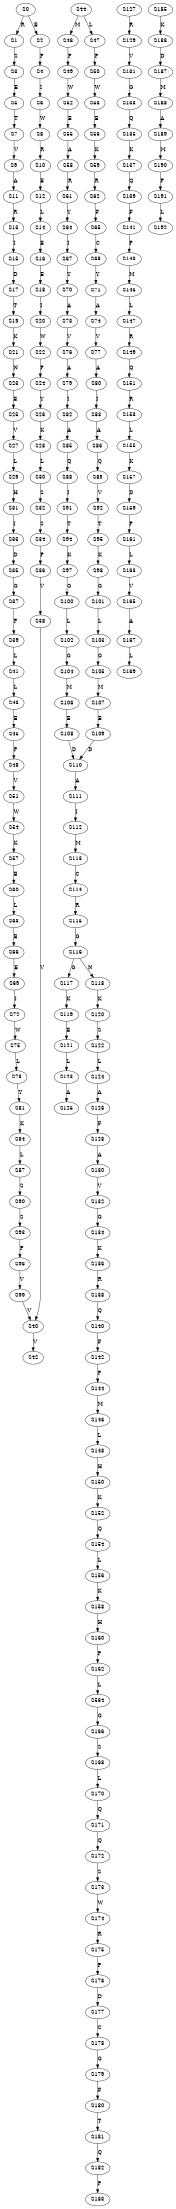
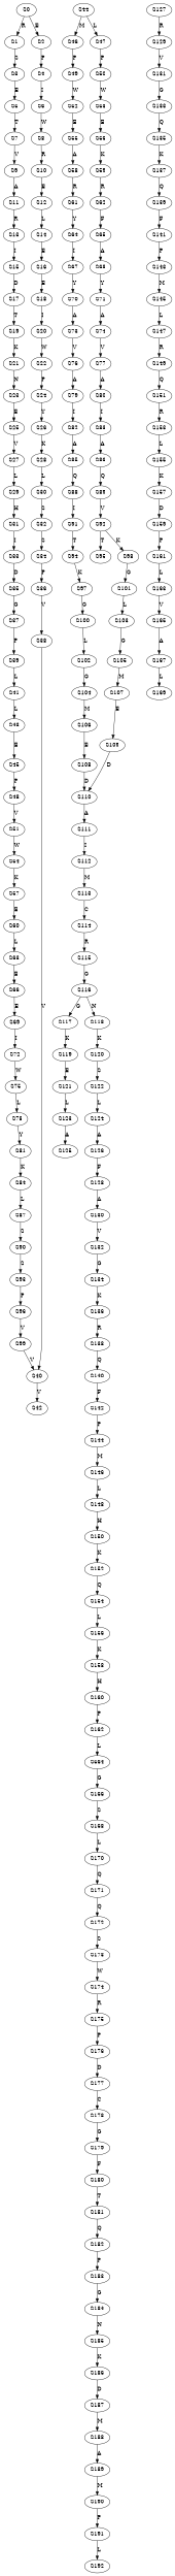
  strict digraph {
    S0
    S1
    S2
    S3
    S4
    S5
    S6
    S7
    S8
    S9
    S10
    S11
    S12
    S13
    S14
    S15
    S16
    S17
    S18
    S19
    S20
    S21
    S22
    S23
    S24
    S25
    S26
    S27
    S28
    S29
    S30
    S31
    S32
    S33
    S34
    S35
    S36
    S37
    S38
    S39
    S40
    S41
    S42
    S43
    S45
    S44
    S46
    S47
    S48
    S49
    S50
    S51
    S52
    S53
    S54
    S55
    S56
    S57
    S58
    S59
    S60
    S61
    S62
    S63
    S64
    S65
    S66
    S67
    S68
    S69
    S70
    S71
    S72
    S73
    S74
    S75
    S76
    S77
    S78
    S79
    S80
    S81
    S82
    S83
    S84
    S85
    S86
    S87
    S88
    S89
    S90
    S91
    S92
    S93
    S94
    S95
    S96
    S97
    S98
    S99
    S100
    S101
    S102
    S103
    S104
    S105
    S106
    S107
    S108
    S109
    S110
    S111
    S112
    S113
    S114
    S115
    S116
    S117
    S118
    S119
    S120
    S121
    S122
    S123
    S124
    S125
    S126
    S128
    S127
    S129
    S130
    S131
    S132
    S133
    S134
    S135
    S136
    S137
    S138
    S139
    S140
    S141
    S142
    S143
    S144
    S145
    S146
    S147
    S148
    S149
    S150
    S151
    S152
    S153
    S154
    S155
    S156
    S157
    S158
    S159
    S160
    S161
    S162
    S163
    n165 [label=S564]
    S165
    S166
    S167
    S168
    S169
    S170
    S171
    S172
    S173
    S174
    S175
    S176
    S177
    S178
    S179
    S180
    S181
    S182
    S183
+   S184
    S185
    S186
    S187
    S188
    S189
    S190
    S191
    S192
    S0 -> S1 [label=R]
    S0 -> S2 [label=E]
    S1 -> S3 [label=S]
    S2 -> S4 [label=P]
    S3 -> S5 [label=E]
    S4 -> S6 [label=I]
    S5 -> S7 [label=T]
    S6 -> S8 [label=W]
    S7 -> S9 [label=V]
    S8 -> S10 [label=R]
    S9 -> S11 [label=A]
    S10 -> S12 [label=E]
    S11 -> S13 [label=R]
    S12 -> S14 [label=L]
    S13 -> S15 [label=I]
    S14 -> S16 [label=E]
    S15 -> S17 [label=D]
    S16 -> S18 [label=E]
    S17 -> S19 [label=T]
    S18 -> S20 [label=I]
    S19 -> S21 [label=K]
    S20 -> S22 [label=W]
    S21 -> S23 [label=N]
    S22 -> S24 [label=P]
    S23 -> S25 [label=E]
    S24 -> S26 [label=Y]
    S25 -> S27 [label=V]
    S26 -> S28 [label=K]
    S27 -> S29 [label=L]
    S28 -> S30 [label=L]
    S29 -> S31 [label=H]
    S30 -> S32 [label=S]
    S31 -> S33 [label=I]
    S32 -> S34 [label=S]
    S33 -> S35 [label=D]
    S34 -> S36 [label=P]
    S35 -> S37 [label=G]
    S36 -> S38 [label=V]
    S37 -> S39 [label=P]
    S38 -> S40 [label=V]
    S39 -> S41 [label=L]
    S40 -> S42 [label=V]
    S41 -> S43 [label=L]
    S43 -> S45 [label=E]
    S45 -> S48 [label=P]
    S44 -> S46 [label=M]
    S44 -> S47 [label=L]
    S46 -> S49 [label=P]
    S47 -> S50 [label=P]
    S48 -> S51 [label=V]
    S49 -> S52 [label=W]
    S50 -> S53 [label=W]
    S51 -> S54 [label=W]
    S52 -> S55 [label=E]
    S53 -> S56 [label=E]
    S54 -> S57 [label=K]
    S55 -> S58 [label=A]
    S56 -> S59 [label=K]
    S57 -> S60 [label=E]
    S58 -> S61 [label=R]
    S59 -> S62 [label=R]
    S60 -> S63 [label=L]
    S61 -> S64 [label=Y]
    S62 -> S65 [label=F]
    S63 -> S66 [label=E]
    S64 -> S67 [label=I]
-   S65 -> S68 [label=C]
+   S65 -> S68 [label=A]
    S66 -> S69 [label=E]
    S67 -> S70 [label=Y]
    S68 -> S71 [label=Y]
    S69 -> S72 [label=I]
    S70 -> S73 [label=A]
    S71 -> S74 [label=A]
    S72 -> S75 [label=W]
    S73 -> S76 [label=V]
    S74 -> S77 [label=V]
    S75 -> S78 [label=L]
    S76 -> S79 [label=A]
    S77 -> S80 [label=A]
    S78 -> S81 [label=Y]
    S79 -> S82 [label=I]
    S80 -> S83 [label=I]
    S81 -> S84 [label=K]
    S82 -> S85 [label=A]
    S83 -> S86 [label=A]
    S84 -> S87 [label=L]
    S85 -> S88 [label=Q]
    S86 -> S89 [label=Q]
    S87 -> S90 [label=S]
    S88 -> S91 [label=I]
    S89 -> S92 [label=V]
    S90 -> S93 [label=S]
    S91 -> S94 [label=T]
    S92 -> S95 [label=T]
    S93 -> S96 [label=P]
    S94 -> S97 [label=K]
-   S95 -> S98 [label=K]
+   S92 -> S98 [label=K]
    S96 -> S99 [label=V]
    S97 -> S100 [label=G]
    S98 -> S101 [label=G]
    S99 -> S40 [label=V]
    S100 -> S102 [label=L]
    S101 -> S103 [label=L]
    S102 -> S104 [label=G]
    S103 -> S105 [label=G]
    S104 -> S106 [label=M]
    S105 -> S107 [label=M]
    S106 -> S108 [label=E]
    S107 -> S109 [label=E]
    S108 -> S110 [label=D]
    S109 -> S110 [label=D]
    S110 -> S111 [label=A]
    S111 -> S112 [label=I]
    S112 -> S113 [label=M]
    S113 -> S114 [label=C]
    S114 -> S115 [label=R]
    S115 -> S116 [label=G]
    S116 -> S117 [label=G]
    S116 -> S118 [label=N]
    S117 -> S119 [label=K]
    S118 -> S120 [label=K]
    S119 -> S121 [label=E]
    S120 -> S122 [label=S]
    S121 -> S123 [label=L]
    S122 -> S124 [label=L]
    S123 -> S125 [label=A]
    S124 -> S126 [label=A]
    S126 -> S128 [label=F]
    S128 -> S130 [label=A]
    S127 -> S129 [label=R]
    S129 -> S131 [label=V]
    S130 -> S132 [label=V]
    S131 -> S133 [label=G]
    S132 -> S134 [label=G]
    S133 -> S135 [label=Q]
    S134 -> S136 [label=K]
    S135 -> S137 [label=K]
    S136 -> S138 [label=R]
    S137 -> S139 [label=Q]
    S138 -> S140 [label=Q]
    S139 -> S141 [label=F]
    S140 -> S142 [label=F]
    S141 -> S143 [label=P]
    S142 -> S144 [label=P]
    S143 -> S145 [label=M]
    S144 -> S146 [label=M]
    S145 -> S147 [label=L]
    S146 -> S148 [label=L]
    S147 -> S149 [label=R]
    S148 -> S150 [label=H]
    S149 -> S151 [label=Q]
    S150 -> S152 [label=K]
    S151 -> S153 [label=R]
    S152 -> S154 [label=Q]
    S153 -> S155 [label=L]
    S154 -> S156 [label=L]
    S155 -> S157 [label=K]
    S156 -> S158 [label=K]
    S157 -> S159 [label=D]
    S158 -> S160 [label=H]
    S159 -> S161 [label=P]
    S160 -> S162 [label=P]
    S161 -> S163 [label=L]
    S162 -> n165 [label=L]
    S163 -> S165 [label=V]
    n165 -> S166 [label=G]
    S165 -> S167 [label=A]
    S166 -> S168 [label=S]
    S167 -> S169 [label=L]
    S168 -> S170 [label=L]
    S170 -> S171 [label=Q]
    S171 -> S172 [label=Q]
    S172 -> S173 [label=S]
    S173 -> S174 [label=W]
    S174 -> S175 [label=R]
    S175 -> S176 [label=P]
    S176 -> S177 [label=D]
    S177 -> S178 [label=C]
    S178 -> S179 [label=G]
    S179 -> S180 [label=F]
    S180 -> S181 [label=T]
    S181 -> S182 [label=Q]
    S182 -> S183 [label=P]
+   S183 -> S184 [label=G]
+   S184 -> S185 [label=N]
    S185 -> S186 [label=K]
    S186 -> S187 [label=D]
    S187 -> S188 [label=M]
    S188 -> S189 [label=A]
    S189 -> S190 [label=M]
    S190 -> S191 [label=P]
    S191 -> S192 [label=L]
  }
